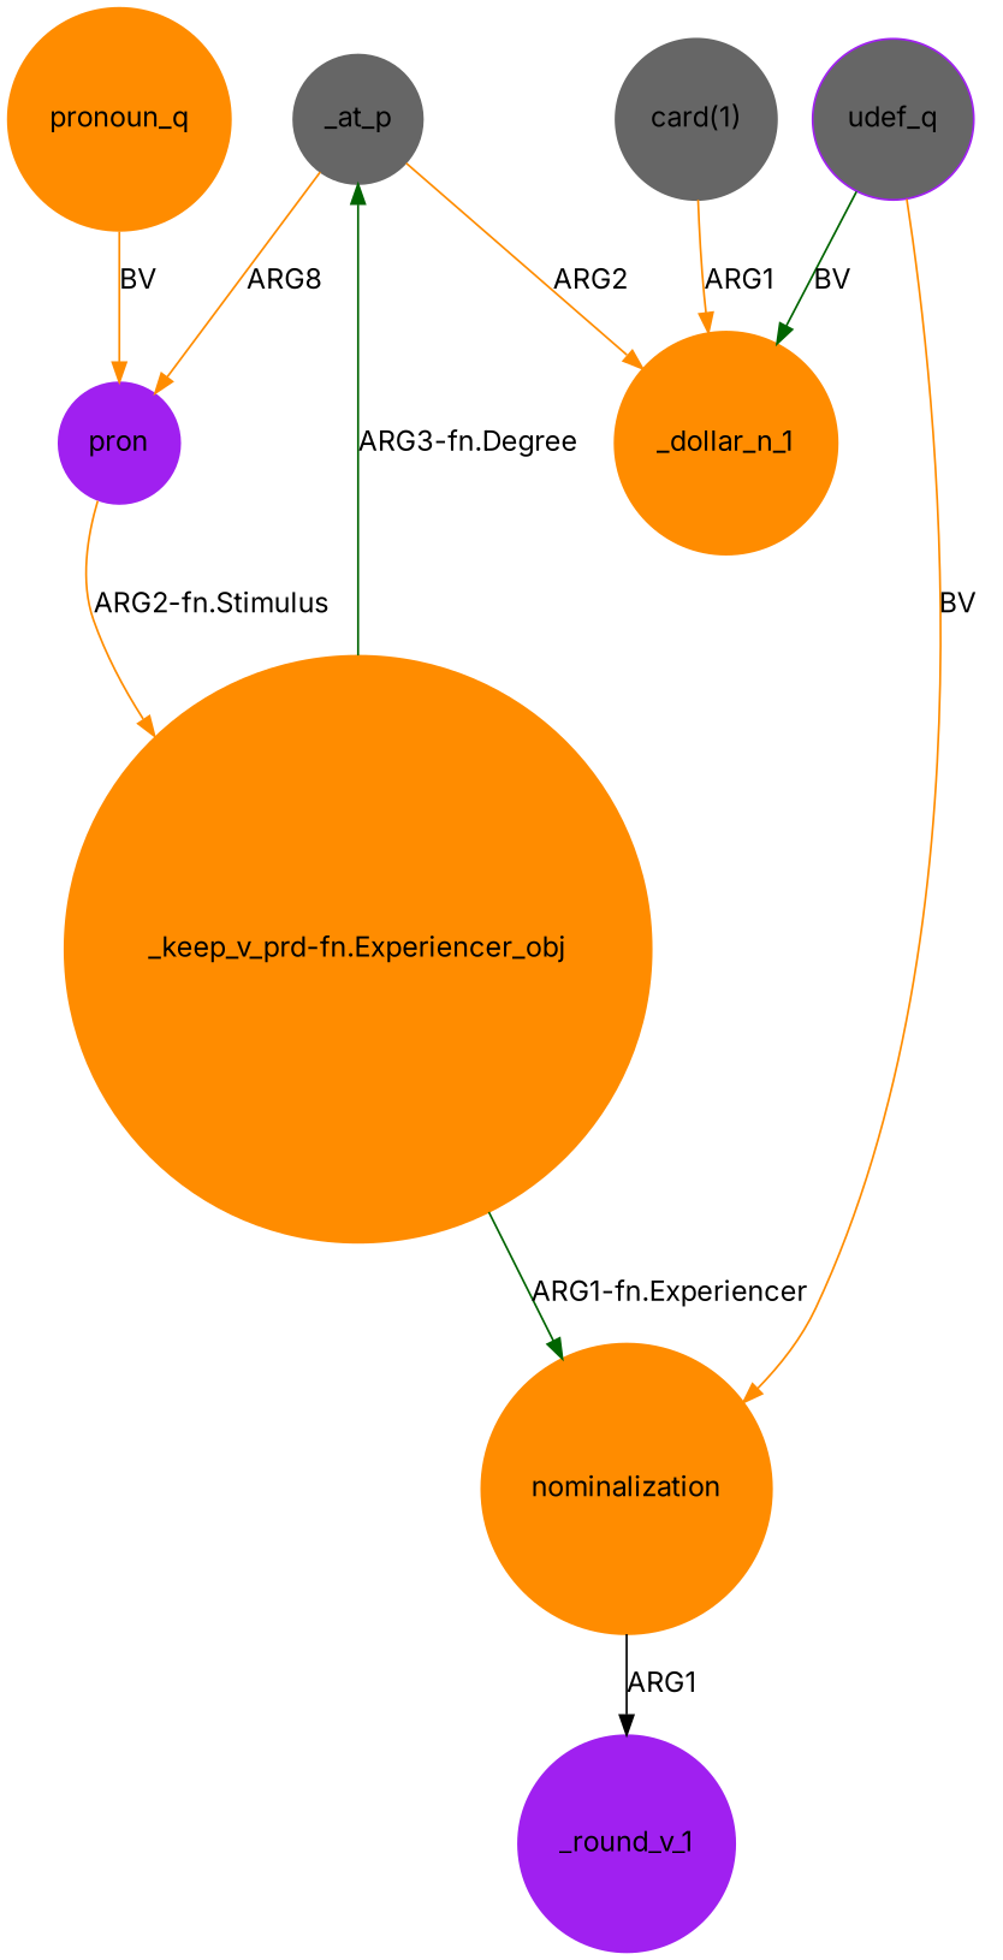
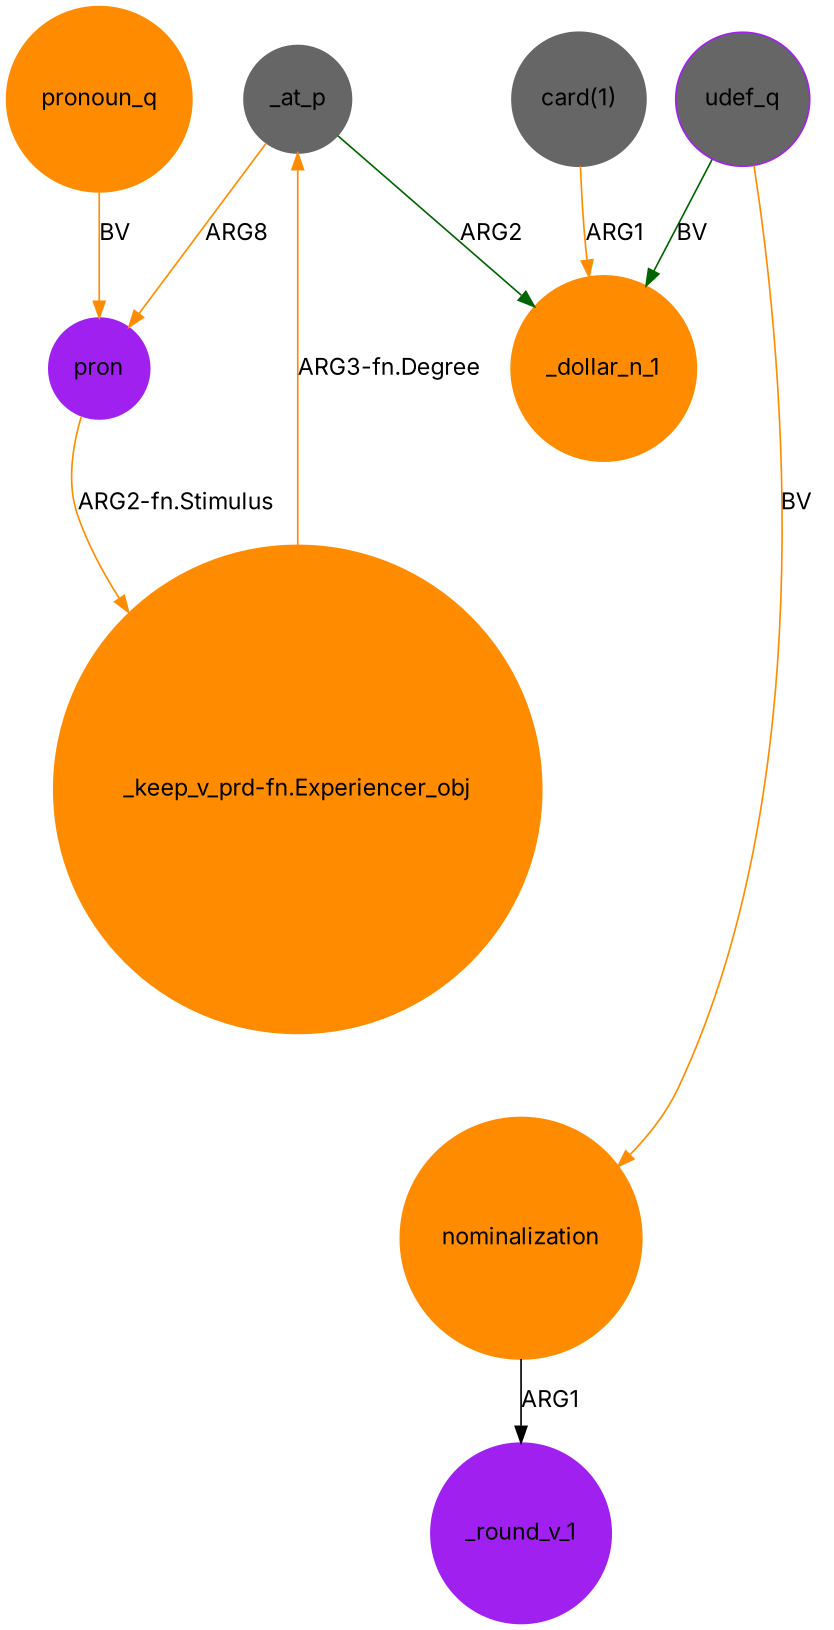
  digraph {
    fontname=Inter
    node [color=darkorange fontname=Inter shape=circle style=filled]
    edge [color=darkorange fontname=Inter]
    _at_p [color=gray40]
    "_keep_v_prd-fn.Experiencer_obj"
    nominalization
    pron [color=purple]
    _dollar_n_1
    _round_v_1 [color=purple]
    "card(1)" [color=gray40]
    udef_q [color=purple fillcolor=gray40]
    pronoun_q
    _at_p -> pron [label=ARG8]
-   _at_p -> _dollar_n_1 [label=ARG2]
-   "_keep_v_prd-fn.Experiencer_obj" -> _at_p [color=darkgreen label="ARG3-fn.Degree"]
-   "_keep_v_prd-fn.Experiencer_obj" -> nominalization [color=darkgreen label="ARG1-fn.Experiencer"]
+   _at_p -> _dollar_n_1 [color=darkgreen label=ARG2]
+   "_keep_v_prd-fn.Experiencer_obj" -> _at_p [label="ARG3-fn.Degree"]
    nominalization -> _round_v_1 [color=black label=ARG1]
    pron -> "_keep_v_prd-fn.Experiencer_obj" [label="ARG2-fn.Stimulus"]
    "card(1)" -> _dollar_n_1 [label=ARG1]
    udef_q -> nominalization [label=BV]
    udef_q -> _dollar_n_1 [color=darkgreen label=BV]
    pronoun_q -> pron [label=BV]
  }
